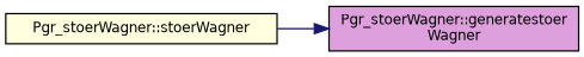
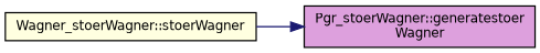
  digraph {
    rankdir=LR
    node [color=black fontname=Helvetica fontsize=10 shape=record style=filled]
-   n1 [fillcolor=lightyellow fontcolor=black height=0.2 label="Pgr_stoerWagner::stoerWagner" width=0.4]
+   n1 [fillcolor=lightyellow fontcolor=black height=0.2 label="Wagner_stoerWagner::stoerWagner" width=0.4]
    n2 [fillcolor=plum height=0.2 label="Pgr_stoerWagner::generatestoer\lWagner" width=0.4]
    n1 -> n2 [color=midnightblue fontname=Helvetica fontsize=10 labelfontname=Helvetica labelfontsize=10 style=solid arrowhead=normal]
  }
